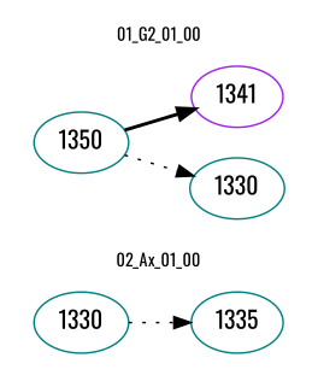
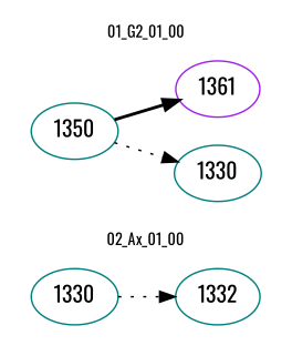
  digraph {
    fontname=Oswald
    rankdir=LR
    node [color=teal fontname=Oswald]
    edge [color=black fontname=Oswald style=dotted]
    n1 [label=1330]
-   n2 [label=1335]
+   n2 [label=1332]
    n3 [label=1350]
    n4 [label=1330]
-   n5 [color=purple label=1341]
+   n5 [color=purple label=1361]
    subgraph cluster_1 {
      color=white
      fontsize=10
      label="02_Ax_01_00"
      n1
      n2
    }
    subgraph cluster_2 {
      color=white
      fontsize=10
      label="01_G2_01_00"
      n3
      n4
      n5
    }
    n1 -> n2
    n3 -> n4
    n3 -> n5 [style=bold]
  }
